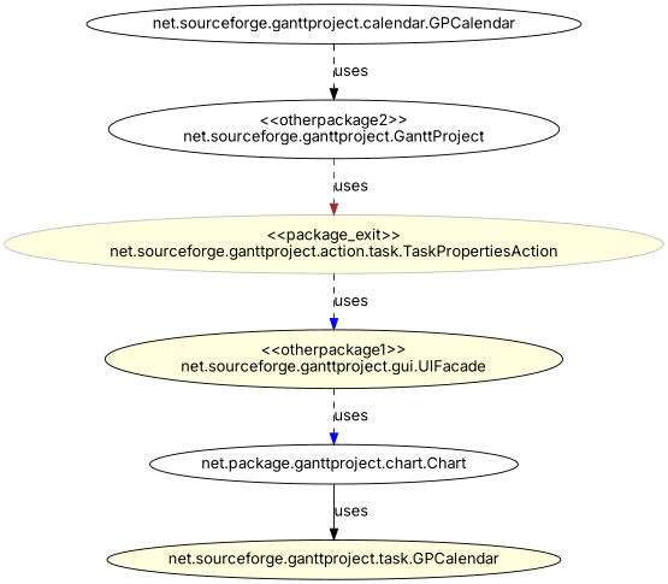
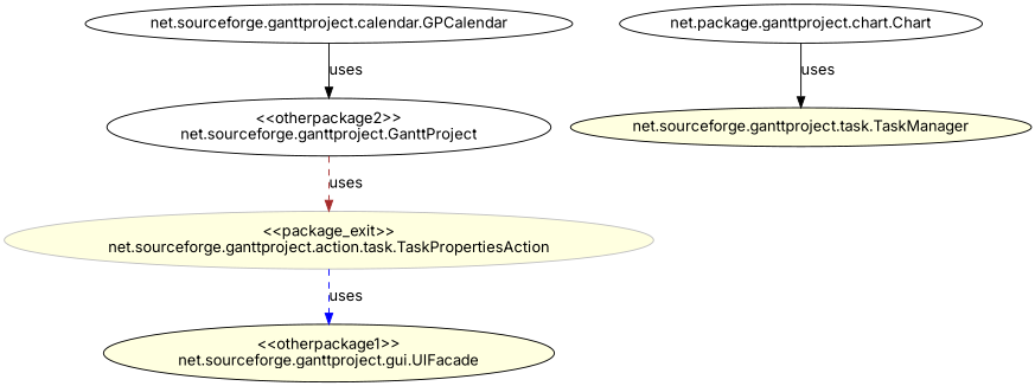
  digraph {
    fontname=Inter
    node [fillcolor=lightyellow fontname=Inter style=filled]
    edge [color=blue fontname=Inter style=dashed]
    n1 [color=grey label="<<package_exit>>\nnet.sourceforge.ganttproject.action.task.TaskPropertiesAction"]
    n2 [label="<<otherpackage1>>\nnet.sourceforge.ganttproject.gui.UIFacade"]
    n3 [fillcolor=white label="net.package.ganttproject.chart.Chart"]
-   n4 [label="net.sourceforge.ganttproject.task.GPCalendar"]
+   n4 [label="net.sourceforge.ganttproject.task.TaskManager"]
    n5 [fillcolor=white label="<<otherpackage2>>\nnet.sourceforge.ganttproject.GanttProject"]
    n6 [fillcolor=white label="net.sourceforge.ganttproject.calendar.GPCalendar"]
    n1 -> n2 [label=uses]
-   n2 -> n3 [label=uses]
    n3 -> n4 [color=black label=uses style=solid]
    n5 -> n1 [color=brown label=uses]
-   n6 -> n5 [color=black label=uses]
+   n6 -> n5 [color=black label=uses style=solid]
  }
